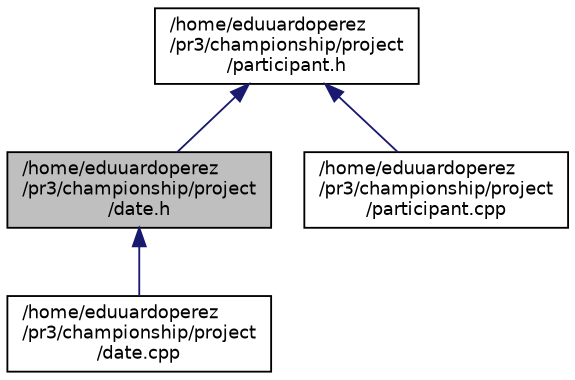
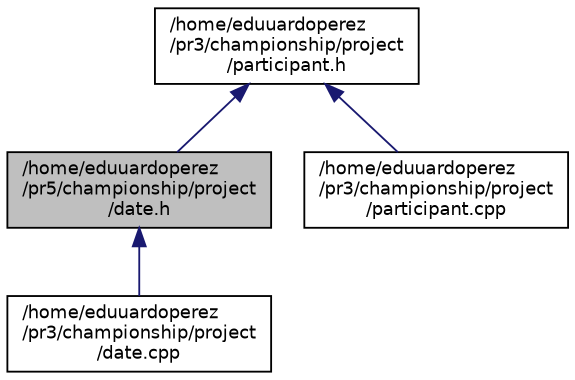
  digraph {
    node [color=black fillcolor=white fontname=Helvetica fontsize=10 shape=record style=filled]
    edge [color=midnightblue dir=back fontname=Helvetica fontsize=10 labelfontname=Helvetica labelfontsize=10 style=solid]
-   n1 [fillcolor=grey75 fontcolor=black height=0.2 label="/home/eduuardoperez\l/pr3/championship/project\l/date.h" width=0.4]
+   n1 [fillcolor=grey75 fontcolor=black height=0.2 label="/home/eduuardoperez\l/pr5/championship/project\l/date.h" width=0.4]
    n2 [height=0.2 label="/home/eduuardoperez\l/pr3/championship/project\l/date.cpp" width=0.4]
    n3 [height=0.2 label="/home/eduuardoperez\l/pr3/championship/project\l/participant.h" width=0.4]
    n4 [height=0.2 label="/home/eduuardoperez\l/pr3/championship/project\l/participant.cpp" width=0.4]
    n1 -> n2
    n3 -> n1
    n3 -> n4
  }
